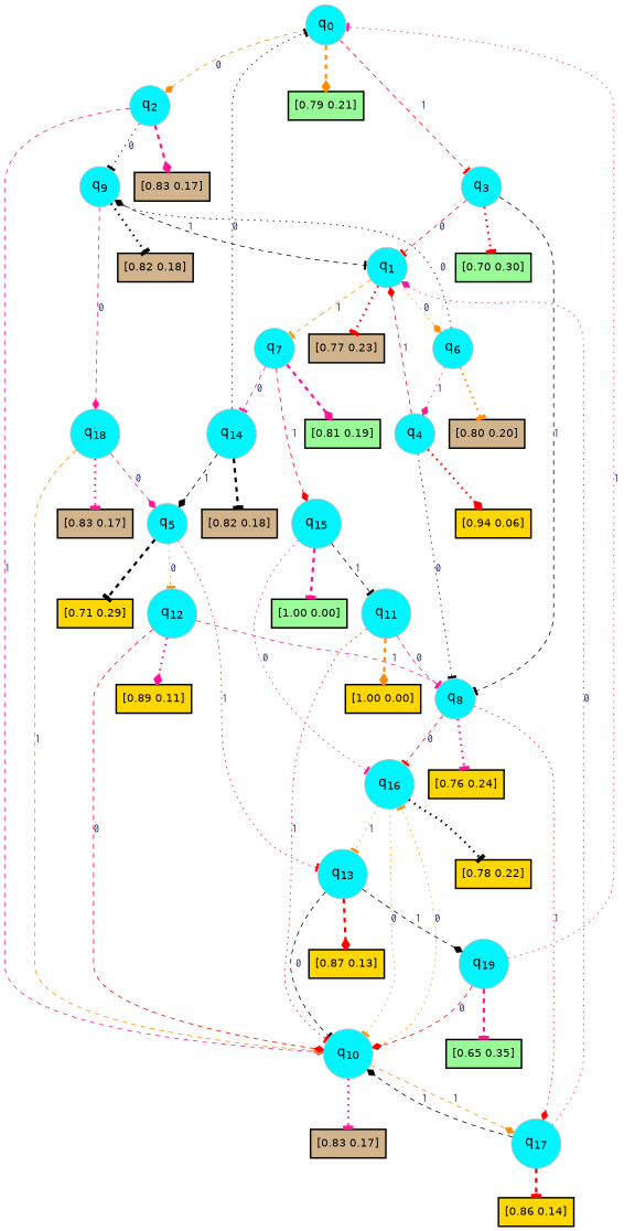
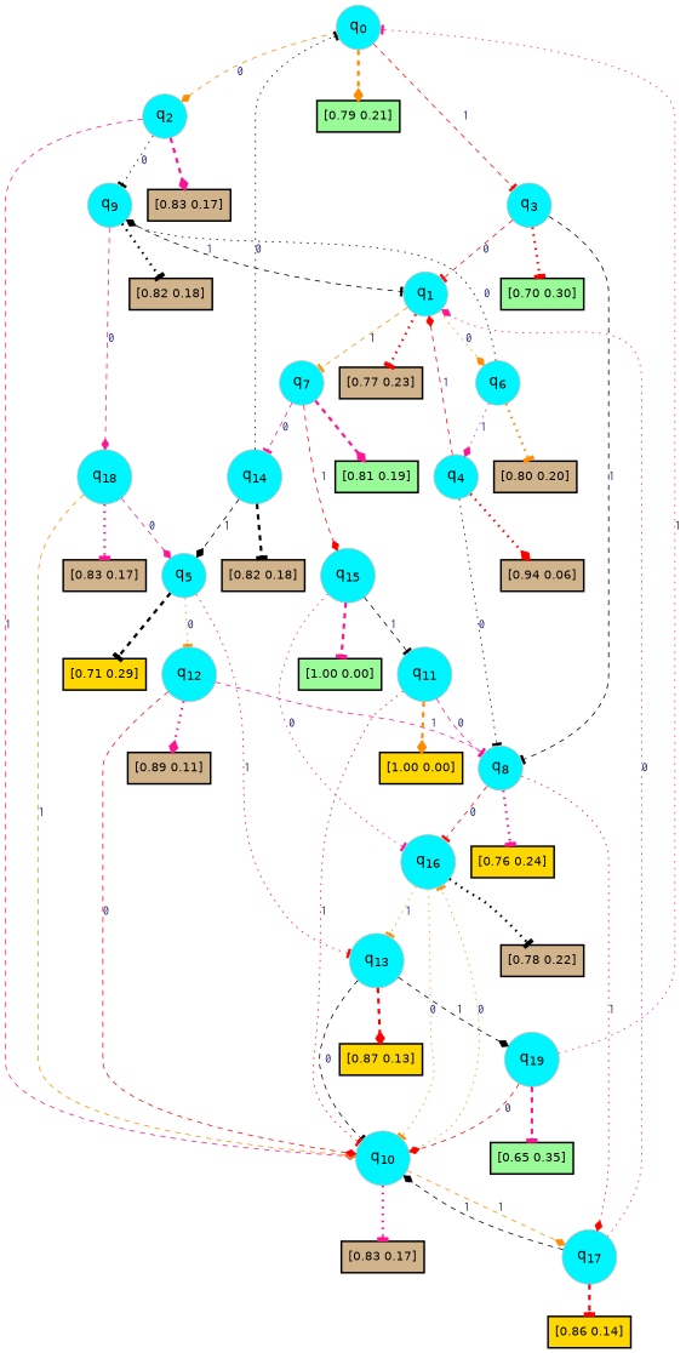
  digraph {
    rankdir=TD
    node [color=gray fillcolor=turquoise1 fontcolor=black fontname=Helvetica fontsize=16 fontweight=bold shape=circle style=filled]
    edge [arrowhead=tee arrowsize=1 color=deeppink fontcolor=midnightblue fontname=courier fontweight=bold penwidth=1 style=dashed weight=20]
    n1 [label=<q<SUB>0</SUB>>]
    n2 [label=<q<SUB>2</SUB>>]
    n3 [label=<q<SUB>3</SUB>>]
    n4 [color=black fillcolor=palegreen fontsize=14 label="[0.79 0.21]" penwidth=2 shape=box]
    n5 [label=<q<SUB>9</SUB>>]
    n6 [label=<q<SUB>10</SUB>>]
    n7 [color=black fillcolor=tan fontsize=14 label="[0.83 0.17]" penwidth=2 shape=box]
    n8 [label=<q<SUB>1</SUB>>]
    n9 [label=<q<SUB>8</SUB>>]
    n10 [color=black fillcolor=palegreen fontsize=14 label="[0.70 0.30]" penwidth=2 shape=box]
    n11 [label=<q<SUB>6</SUB>>]
    n12 [label=<q<SUB>7</SUB>>]
    n13 [color=black fillcolor=tan fontsize=14 label="[0.77 0.23]" penwidth=2 shape=box]
    n14 [label=<q<SUB>4</SUB>>]
    n15 [color=black fillcolor=tan fontsize=14 label="[0.80 0.20]" penwidth=2 shape=box]
    n16 [label=<q<SUB>14</SUB>>]
    n17 [label=<q<SUB>15</SUB>>]
    n18 [color=black fillcolor=palegreen fontsize=14 label="[0.81 0.19]" penwidth=2 shape=box]
    n19 [label=<q<SUB>18</SUB>>]
    n20 [color=black fillcolor=tan fontsize=14 label="[0.82 0.18]" penwidth=2 shape=box]
    n21 [label=<q<SUB>16</SUB>>]
    n22 [label=<q<SUB>17</SUB>>]
    n23 [color=black fillcolor=tan fontsize=14 label="[0.83 0.17]" penwidth=2 shape=box]
    n24 [color=black fillcolor=gold fontsize=14 label="[0.76 0.24]" penwidth=2 shape=box]
-   n25 [color=black fillcolor=gold fontsize=14 label="[0.94 0.06]" penwidth=2 shape=box]
+   n25 [color=black fillcolor=tan fontsize=14 label="[0.94 0.06]" penwidth=2 shape=box]
    n26 [label=<q<SUB>5</SUB>>]
    n27 [label=<q<SUB>12</SUB>>]
    n28 [label=<q<SUB>13</SUB>>]
    n29 [color=black fillcolor=gold fontsize=14 label="[0.71 0.29]" penwidth=2 shape=box]
-   n30 [color=black fillcolor=gold fontsize=14 label="[0.89 0.11]" penwidth=2 shape=box]
+   n30 [color=black fillcolor=tan fontsize=14 label="[0.89 0.11]" penwidth=2 shape=box]
    n31 [label=<q<SUB>19</SUB>>]
    n32 [color=black fillcolor=gold fontsize=14 label="[0.87 0.13]" penwidth=2 shape=box]
    n33 [color=black fillcolor=tan fontsize=14 label="[0.82 0.18]" penwidth=2 shape=box]
    n34 [label=<q<SUB>11</SUB>>]
    n35 [color=black fillcolor=palegreen fontsize=14 label="[1.00 0.00]" penwidth=2 shape=box]
-   n36 [color=black fillcolor=gold fontsize=14 label="[0.78 0.22]" penwidth=2 shape=box]
+   n36 [color=black fillcolor=tan fontsize=14 label="[0.78 0.22]" penwidth=2 shape=box]
    n37 [color=black fillcolor=gold fontsize=14 label="[0.86 0.14]" penwidth=2 shape=box]
    n38 [color=black fillcolor=tan fontsize=14 label="[0.83 0.17]" penwidth=2 shape=box]
    n39 [color=black fillcolor=gold fontsize=14 label="[1.00 0.00]" penwidth=2 shape=box]
    n40 [color=black fillcolor=palegreen fontsize=14 label="[0.65 0.35]" penwidth=2 shape=box]
    n1 -> n2 [arrowhead=diamond color=darkorange label=0]
    n1 -> n3 [color=red label=1]
    n1 -> n4 [arrowhead=diamond color=darkorange penwidth=3]
    n2 -> n5 [color=black label=0 style=dotted]
    n2 -> n6 [arrowhead=diamond label=1]
    n2 -> n7 [arrowhead=diamond penwidth=3]
    n3 -> n8 [color=red label=0]
    n3 -> n9 [color=black label=1]
    n3 -> n10 [color=red penwidth=3 style=dotted]
    n5 -> n8 [color=black label=1]
    n5 -> n19 [arrowhead=diamond label=0]
    n5 -> n20 [color=black penwidth=3 style=dotted]
    n6 -> n21 [color=darkorange label=0 style=dotted]
    n6 -> n22 [arrowhead=diamond color=darkorange label=1]
    n6 -> n23 [penwidth=3 style=dotted]
    n8 -> n11 [arrowhead=diamond color=darkorange label=0 style=dotted]
    n8 -> n12 [color=darkorange label=1]
    n8 -> n13 [color=red penwidth=3 style=dotted]
    n9 -> n21 [color=red label=0]
    n9 -> n22 [arrowhead=diamond color=red label=1 style=dotted]
    n9 -> n24 [penwidth=3 style=dotted]
    n11 -> n5 [arrowhead=diamond color=black label=0 style=dotted]
    n11 -> n14 [arrowhead=diamond label=1 style=dotted]
    n11 -> n15 [color=darkorange penwidth=3 style=dotted]
    n12 -> n16 [label=0]
    n12 -> n17 [arrowhead=diamond color=red label=1]
    n12 -> n18 [arrowhead=diamond penwidth=3]
    n14 -> n8 [arrowhead=diamond color=red label=1]
    n14 -> n9 [color=black label=0 style=dotted]
    n14 -> n25 [arrowhead=diamond color=red penwidth=3 style=dotted]
    n16 -> n1 [color=black label=0 style=dotted]
    n16 -> n26 [arrowhead=diamond color=black label=1]
    n16 -> n33 [color=black penwidth=3]
    n17 -> n21 [label=0 style=dotted]
    n17 -> n34 [color=black label=1]
    n17 -> n35 [penwidth=3]
    n19 -> n6 [arrowhead=diamond color=darkorange label=1]
    n19 -> n26 [arrowhead=diamond label=0]
    n19 -> n38 [penwidth=3 style=dotted]
    n21 -> n6 [color=darkorange label=0 style=dotted]
    n21 -> n28 [color=darkorange label=1 style=dotted]
    n21 -> n36 [color=black penwidth=3 style=dotted]
    n22 -> n6 [arrowhead=diamond color=black label=1]
    n22 -> n8 [arrowhead=diamond label=0 style=dotted]
    n22 -> n37 [color=red penwidth=3]
    n26 -> n27 [color=darkorange label=0 style=dotted]
    n26 -> n28 [color=red label=1 style=dotted]
    n26 -> n29 [color=black penwidth=3]
    n27 -> n6 [arrowhead=diamond color=red label=0]
    n27 -> n9 [label=1]
    n27 -> n30 [arrowhead=diamond penwidth=3 style=dotted]
    n28 -> n6 [color=black label=0]
    n28 -> n31 [arrowhead=diamond color=black label=1]
    n28 -> n32 [arrowhead=diamond color=red penwidth=3]
    n31 -> n1 [label=1 style=dotted]
    n31 -> n6 [arrowhead=diamond color=red label=0]
    n31 -> n40 [penwidth=3]
    n34 -> n6 [color=red label=1 style=dotted]
    n34 -> n9 [label=0]
    n34 -> n39 [arrowhead=diamond color=darkorange penwidth=3]
  }
